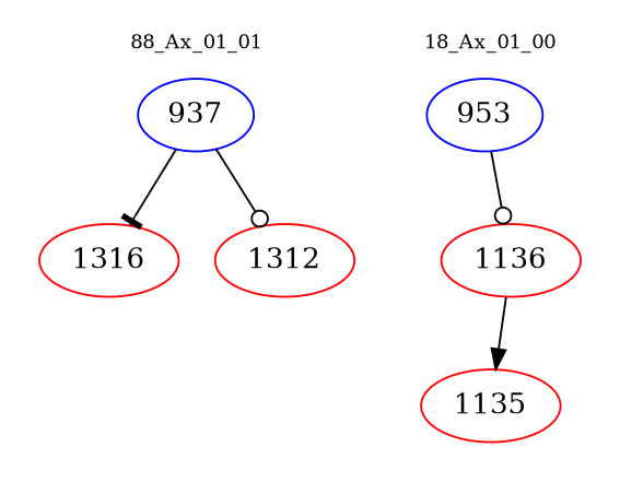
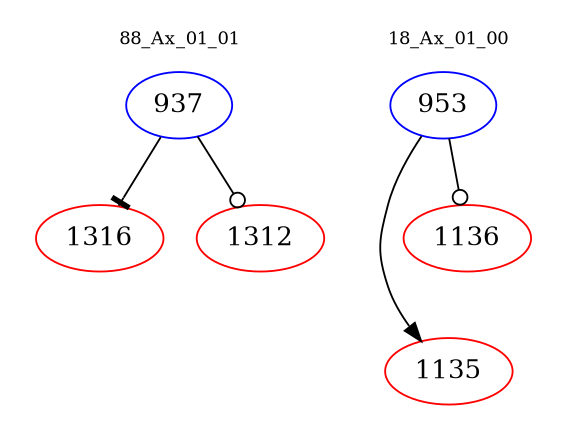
  digraph {
    node [color=red]
    edge [arrowhead=odot color=black]
    n1 [color=blue label=937]
    n2 [label=1316]
    n3 [label=1312]
    n4 [color=blue label=953]
    n5 [label=1135]
    n6 [label=1136]
    subgraph cluster_1 {
      color=white
      fontsize=10
      label="88_Ax_01_01"
      n1
      n2
      n3
    }
    subgraph cluster_2 {
      color=white
      fontsize=10
      label="18_Ax_01_00"
      n4
      n5
      n6
    }
    n1 -> n2 [arrowhead=tee]
    n1 -> n3
-   n6 -> n5 [arrowhead=normal]
+   n4 -> n5 [arrowhead=normal]
    n4 -> n6
  }
